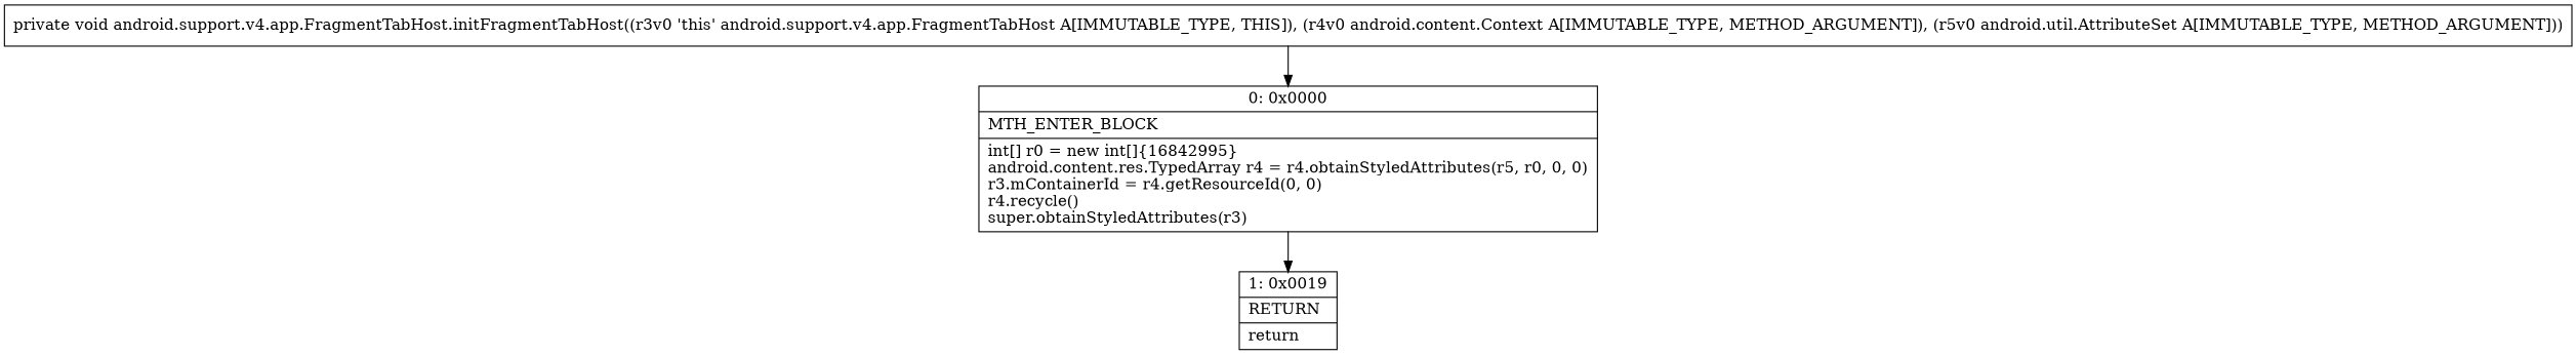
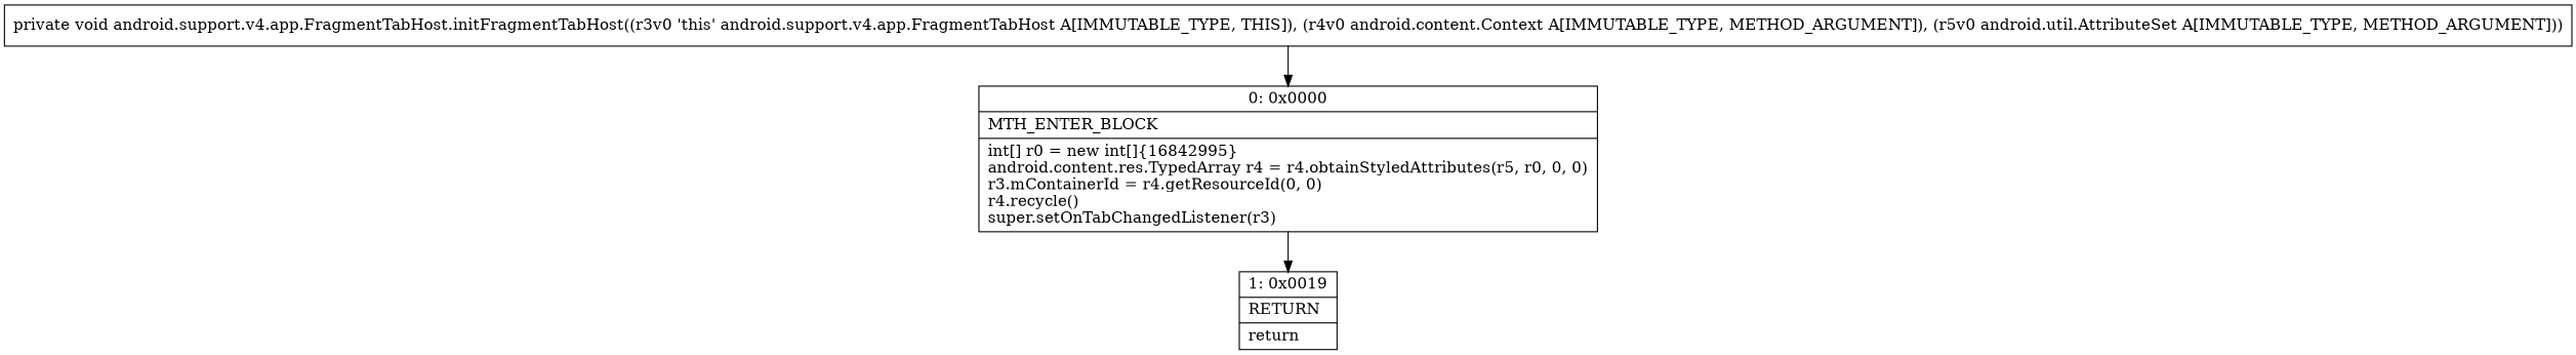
  digraph {
    node [shape=record]
-   n1 [label="{0\:\ 0x0000|MTH_ENTER_BLOCK\l|int[] r0 = new int[]\{16842995\}\landroid.content.res.TypedArray r4 = r4.obtainStyledAttributes(r5, r0, 0, 0)\lr3.mContainerId = r4.getResourceId(0, 0)\lr4.recycle()\lsuper.obtainStyledAttributes(r3)\l}"]
+   n1 [label="{0\:\ 0x0000|MTH_ENTER_BLOCK\l|int[] r0 = new int[]\{16842995\}\landroid.content.res.TypedArray r4 = r4.obtainStyledAttributes(r5, r0, 0, 0)\lr3.mContainerId = r4.getResourceId(0, 0)\lr4.recycle()\lsuper.setOnTabChangedListener(r3)\l}"]
    n2 [label="{1\:\ 0x0019|RETURN\l|return\l}"]
    n3 [label="{private void android.support.v4.app.FragmentTabHost.initFragmentTabHost((r3v0 'this' android.support.v4.app.FragmentTabHost A[IMMUTABLE_TYPE, THIS]), (r4v0 android.content.Context A[IMMUTABLE_TYPE, METHOD_ARGUMENT]), (r5v0 android.util.AttributeSet A[IMMUTABLE_TYPE, METHOD_ARGUMENT])) }"]
    n1 -> n2
    n3 -> n1
  }
